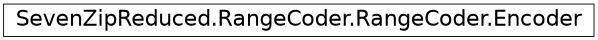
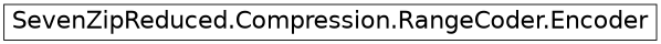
  digraph {
    rankdir=TB
-   n1 [color=black fillcolor=white fontname=Helvetica fontsize=24 height=0.2 label="SevenZipReduced.RangeCoder.RangeCoder.Encoder" shape=record style=filled width=0.4]
+   n1 [color=black fillcolor=white fontname=Helvetica fontsize=24 height=0.2 label="SevenZipReduced.Compression.RangeCoder.Encoder" shape=record style=filled width=0.4]
  }
